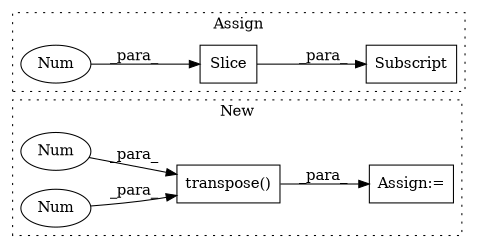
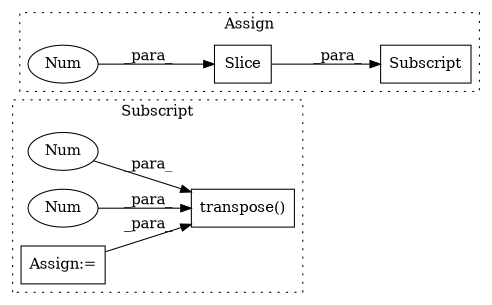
  digraph {
    rankdir=LR
    node [a=76 l=1 shape=box]
    n1 [a=75 l="41,1" label="transpose()" s="4558,4604"]
    n2 [label=Num s=4599 shape=ellipse]
    n3 [l=2 label=Num s=4602 shape=ellipse]
    n4 [a=68 l=3 label="Assign:=" s=4654]
    n5 [a=80 l=2 label=Slice s=4503]
    n6 [label=Num s=4504 shape=ellipse]
    n7 [a=63 l="11,0" label=Subscript s="4495,0"]
    subgraph cluster_1 {
-     label=New
+     label=Subscript
      style=dotted
      n1
      n2
      n3
      n4
    }
    subgraph cluster_2 {
      label=Assign
      style=dotted
      n5
      n6
      n7
    }
-   n1 -> n4 [label=_para_]
+   n4 -> n1 [label=_para_]
    n2 -> n1 [label=_para_]
    n3 -> n1 [label=_para_]
    n5 -> n7 [label=_para_]
    n6 -> n5 [label=_para_]
  }
